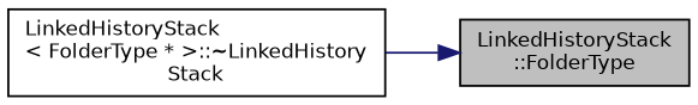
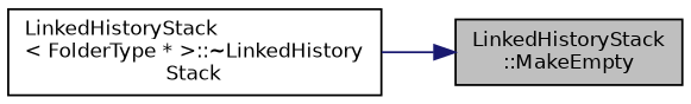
  digraph {
    rankdir=RL
    node [color=black fontname=Helvetica fontsize=10 shape=record style=filled]
-   n1 [fillcolor=grey75 fontcolor=black height=0.2 label="LinkedHistoryStack\l::FolderType" width=0.4]
+   n1 [fillcolor=grey75 fontcolor=black height=0.2 label="LinkedHistoryStack\l::MakeEmpty" width=0.4]
    n2 [fillcolor=white height=0.2 label="LinkedHistoryStack\l\< FolderType * \>::~LinkedHistory\lStack" width=0.4]
    n1 -> n2 [color=midnightblue dir=back fontname=Helvetica fontsize=10 labelfontname=Helvetica labelfontsize=10 style=solid]
  }
